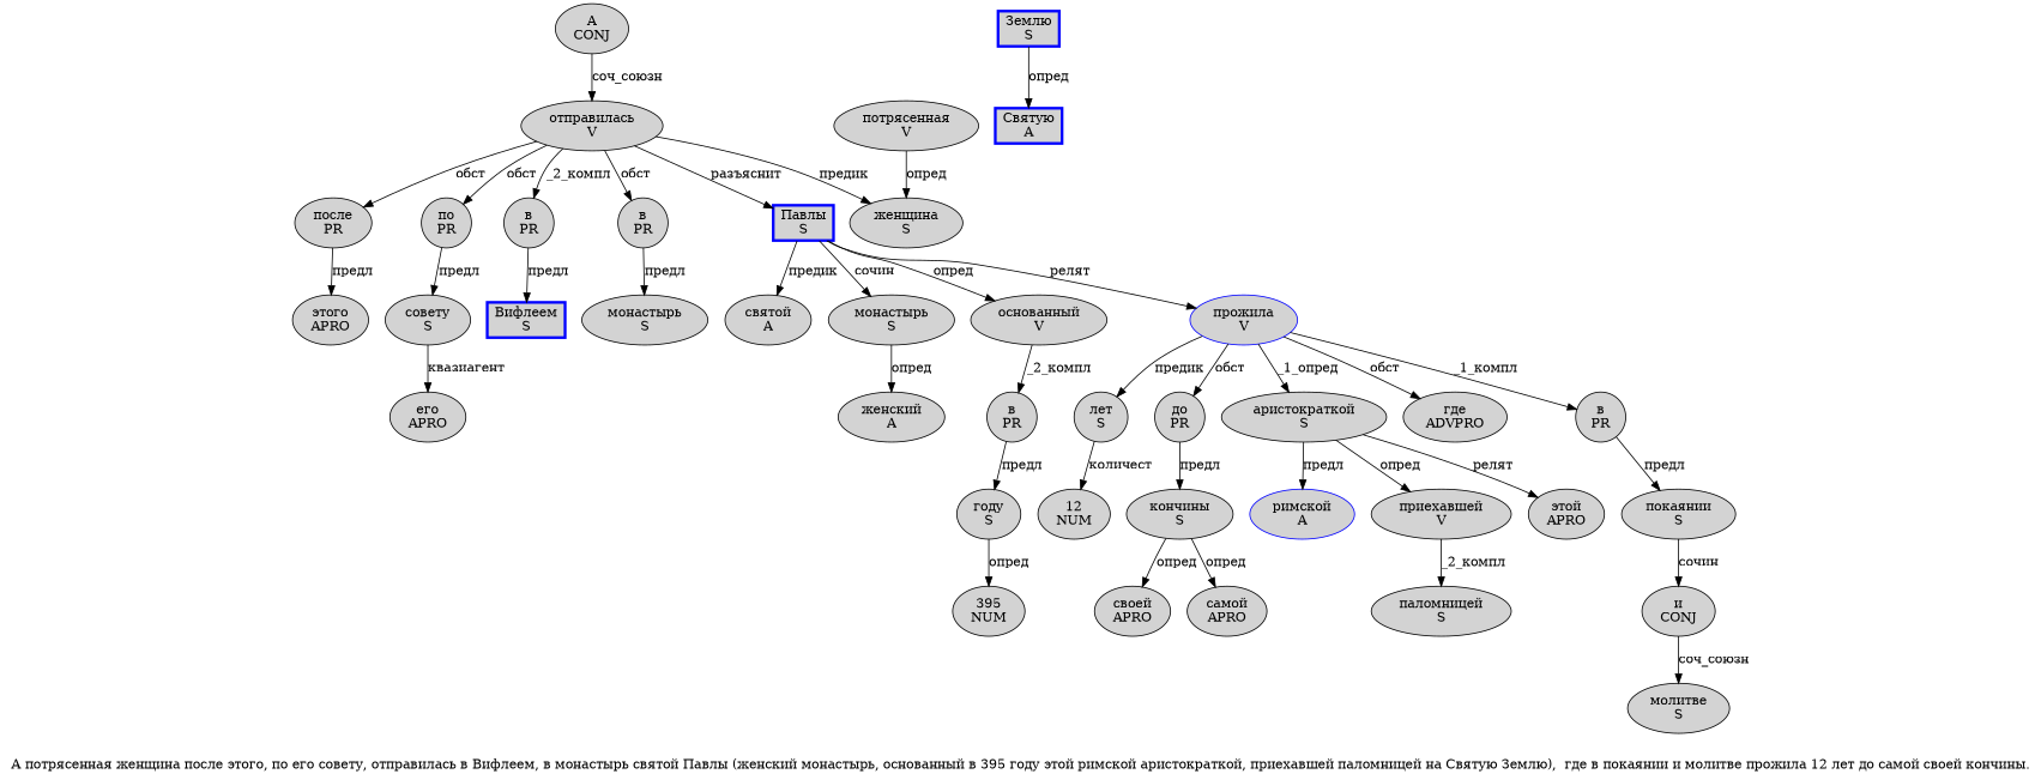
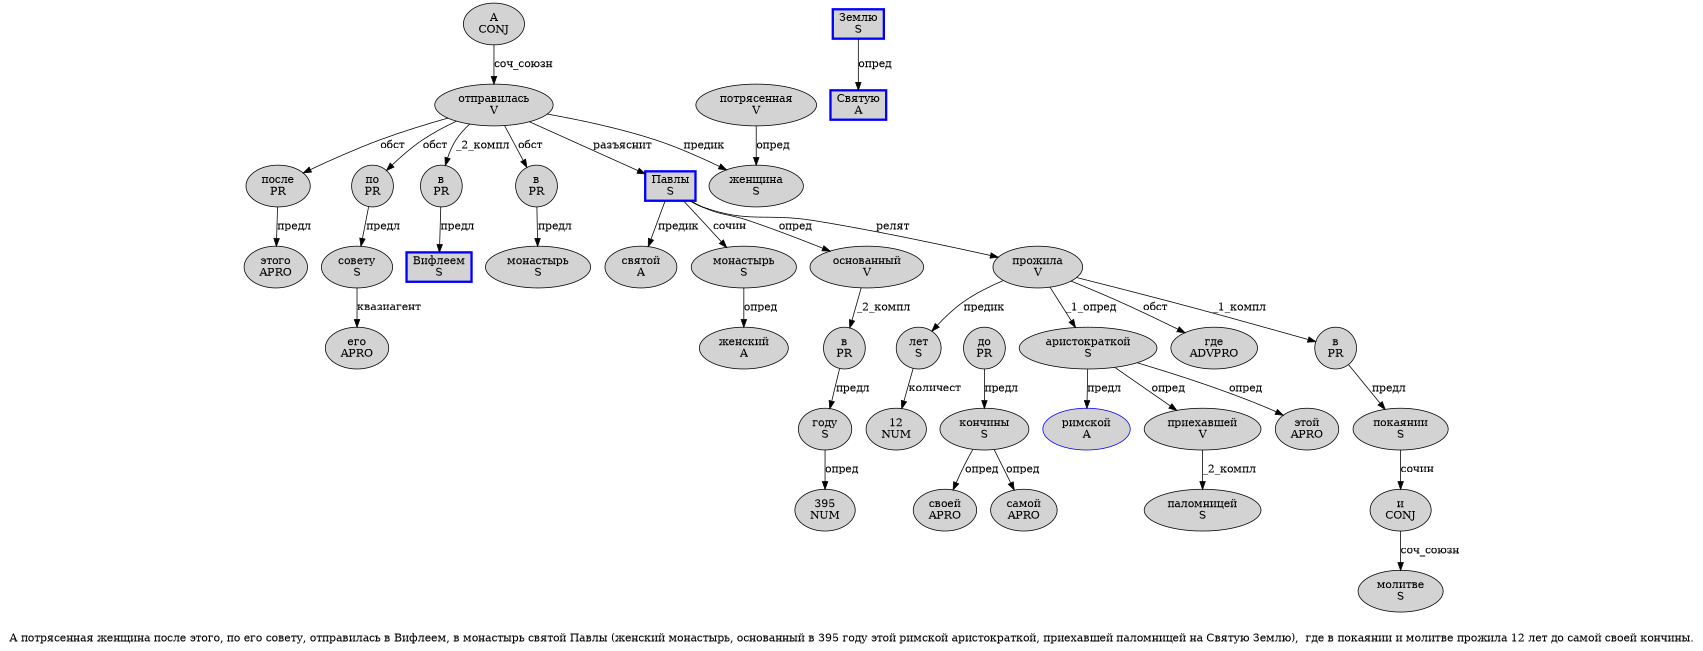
  digraph {
    label="А потрясенная женщина после этого, по его совету, отправилась в Вифлеем, в монастырь святой Павлы (женский монастырь, основанный в 395 году этой римской аристократкой, приехавшей паломницей на Святую Землю),  где в покаянии и молитве прожила 12 лет до самой своей кончины."
    node [fillcolor=lightgray penwidth=1 shape=ellipse style=filled]
    n1 [label="А\nCONJ"]
    n2 [label="отправилась\nV"]
    n3 [label="женщина\nS"]
    n4 [label="после\nPR"]
    n5 [label="по\nPR"]
    n6 [label="в\nPR"]
    n7 [label="в\nPR"]
    n8 [color=blue label="Павлы\nS" penwidth=3 shape=box]
    n9 [label="потрясенная\nV"]
    n10 [label="этого\nAPRO"]
    n11 [label="совету\nS"]
    n12 [label="его\nAPRO"]
    n13 [color=blue label="Вифлеем\nS" penwidth=3 shape=box]
    n14 [label="монастырь\nS"]
    n15 [label="святой\nA"]
    n16 [label="монастырь\nS"]
    n17 [label="основанный\nV"]
-   n18 [label="прожила\nV" color=blue]
+   n18 [label="прожила\nV"]
    n19 [label="женский\nA"]
    n20 [label="в\nPR"]
    n21 [label="аристократкой\nS"]
    n22 [label="где\nADVPRO"]
    n23 [label="в\nPR"]
    n24 [label="лет\nS"]
    n25 [label="до\nPR"]
    n26 [label="году\nS"]
    n27 [label="395\nNUM"]
    n28 [label="этой\nAPRO"]
    n29 [color=blue label="римской\nA"]
    n30 [label="приехавшей\nV"]
    n31 [label="паломницей\nS"]
    n32 [color=blue label="Землю\nS" penwidth=3 shape=box]
    n33 [color=blue label="Святую\nA" penwidth=3 shape=box]
    n34 [label="покаянии\nS"]
    n35 [label="и\nCONJ"]
    n36 [label="молитве\nS"]
    n37 [label="12\nNUM"]
    n38 [label="кончины\nS"]
    n39 [label="самой\nAPRO"]
    n40 [label="своей\nAPRO"]
    n1 -> n2 [label="соч_союзн"]
    n2 -> n3 [label="предик"]
    n2 -> n4 [label="обст"]
    n2 -> n5 [label="обст"]
    n2 -> n6 [label="_2_компл"]
    n2 -> n7 [label="обст"]
    n2 -> n8 [label="разъяснит"]
    n4 -> n10 [label="предл"]
    n5 -> n11 [label="предл"]
    n6 -> n13 [label="предл"]
    n7 -> n14 [label="предл"]
    n8 -> n15 [label="предик"]
    n8 -> n16 [label="сочин"]
    n8 -> n17 [label="опред"]
    n8 -> n18 [label="релят"]
    n9 -> n3 [label="опред"]
    n11 -> n12 [label="квазиагент"]
    n16 -> n19 [label="опред"]
    n17 -> n20 [label="_2_компл"]
    n18 -> n21 [label="_1_опред"]
    n18 -> n22 [label="обст"]
    n18 -> n23 [label="_1_компл"]
    n18 -> n24 [label="предик"]
-   n18 -> n25 [label="обст"]
    n20 -> n26 [label="предл"]
-   n21 -> n28 [label="релят"]
+   n21 -> n28 [label="опред"]
    n21 -> n29 [label="предл"]
    n21 -> n30 [label="опред"]
    n23 -> n34 [label="предл"]
    n24 -> n37 [label="количест"]
    n25 -> n38 [label="предл"]
    n26 -> n27 [label="опред"]
    n30 -> n31 [label="_2_компл"]
    n32 -> n33 [label="опред"]
    n34 -> n35 [label="сочин"]
    n35 -> n36 [label="соч_союзн"]
    n38 -> n39 [label="опред"]
    n38 -> n40 [label="опред"]
  }
